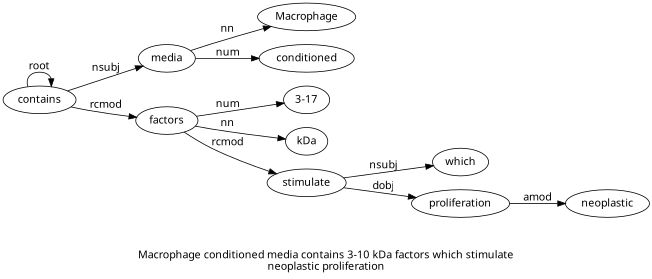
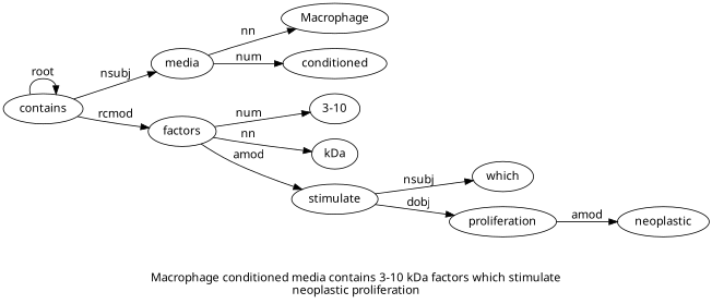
  digraph {
    fontname="Noto Sans"
    label="Macrophage conditioned media contains 3-10 kDa factors which stimulate\nneoplastic proliferation"
    rankdir=LR
    node [fillcolor=white fontname="Noto Sans" style=filled]
    edge [fontname="Noto Sans"]
    n1 [label=media]
    n2 [label=Macrophage]
    n3 [label=conditioned]
    n4 [label=contains]
    n5 [label=factors]
-   n6 [label="3-17"]
+   n6 [label="3-10"]
    n7 [label=kDa]
    n8 [label=stimulate]
    n9 [label=which]
    n10 [label=proliferation]
    n11 [label=neoplastic]
    n1 -> n2 [label=nn]
    n1 -> n3 [label=num]
    n4 -> n1 [label=nsubj]
    n4 -> n4 [label=root]
    n4 -> n5 [label=rcmod]
    n5 -> n6 [label=num]
    n5 -> n7 [label=nn]
-   n5 -> n8 [label=rcmod]
+   n5 -> n8 [label=amod]
    n8 -> n9 [label=nsubj]
    n8 -> n10 [label=dobj]
    n10 -> n11 [label=amod]
  }
